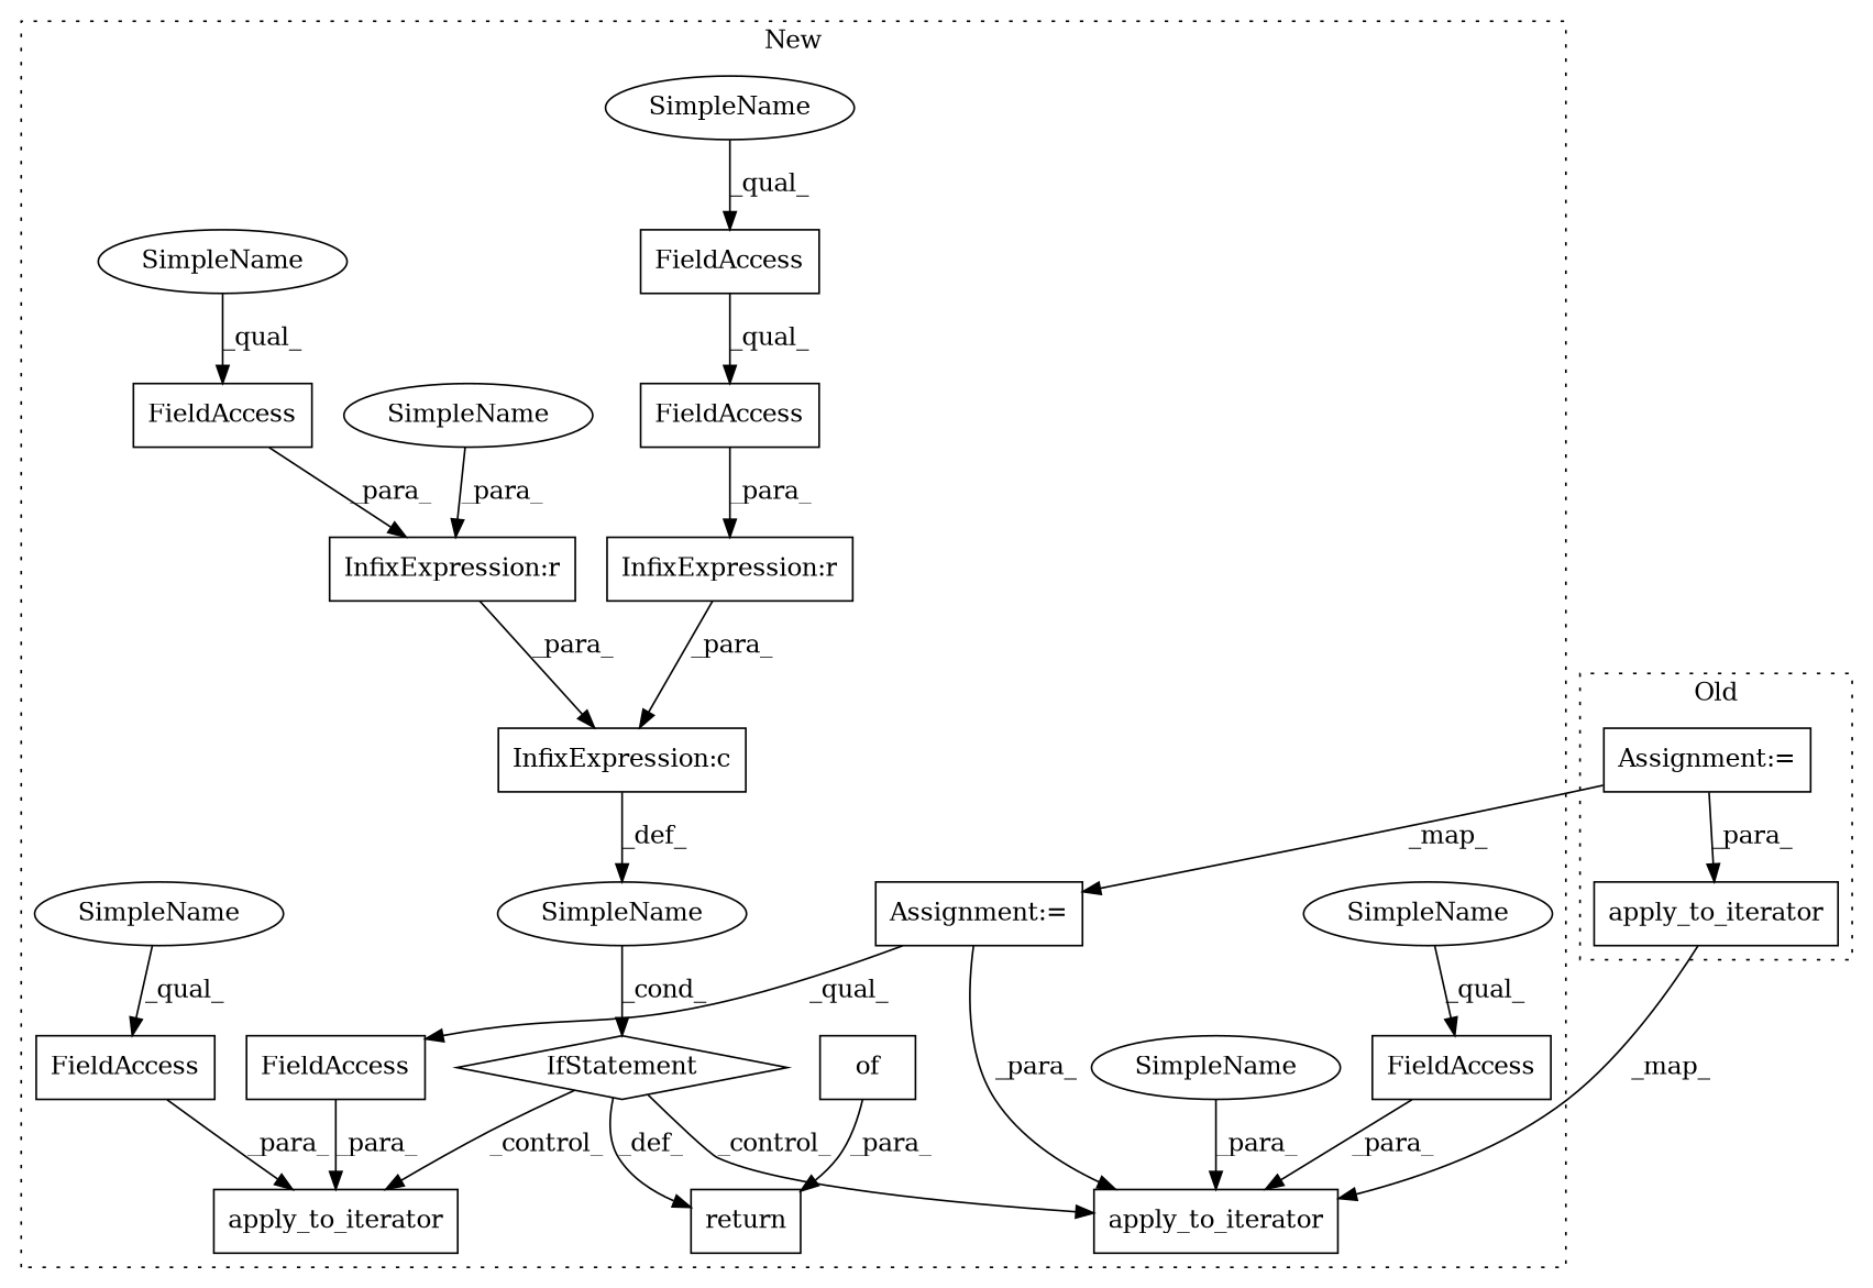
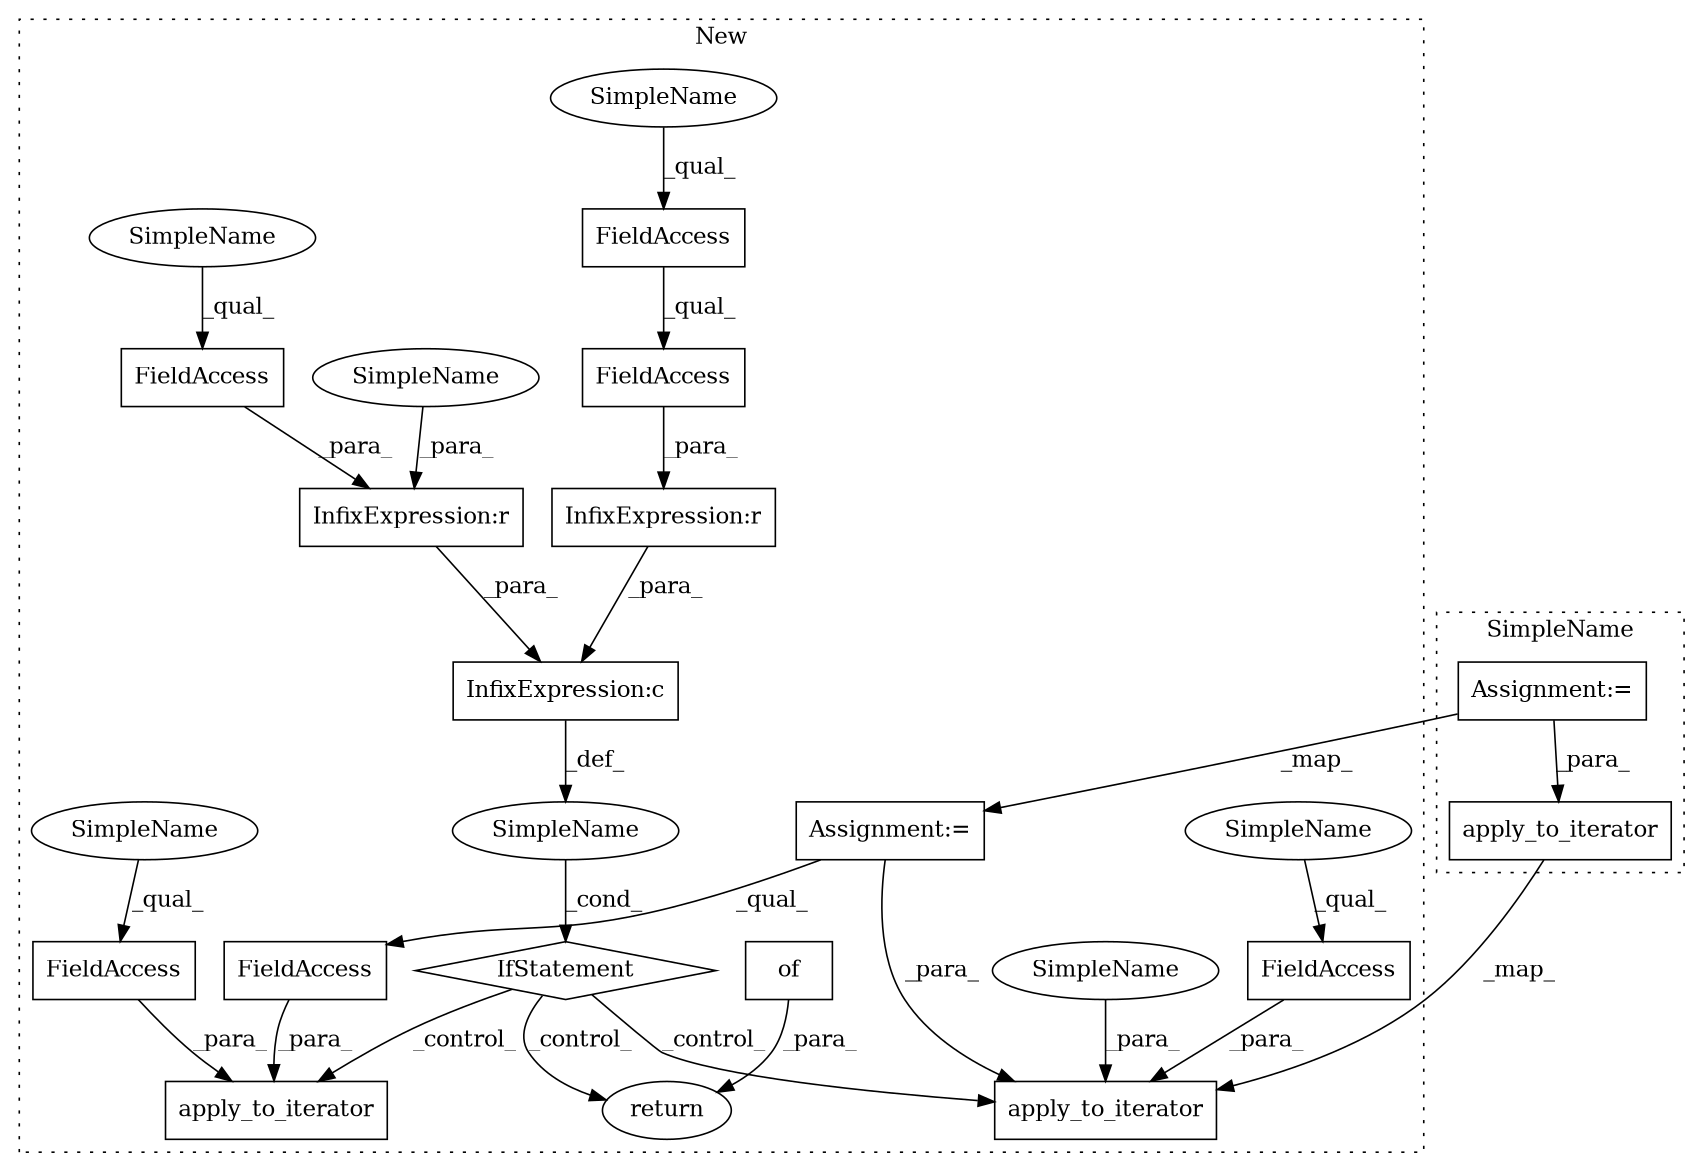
  digraph {
    node [a=42 l=4 s=1657 shape=box]
    n1 [a=32 l="18,1" label=apply_to_iterator s="1735,1770"]
    n2 [a=7 l=1 label="Assignment:=" s=1514]
    n3 [a=32 l="18,1" label=apply_to_iterator s="1687,1734"]
    n4 [a=27 label="InfixExpression:r" s=1671]
    n5 [a=27 label="InfixExpression:c" s=1652]
    n6 [a=27 label="InfixExpression:r" s=1643]
    n7 [a=32 l="18,1" label=apply_to_iterator s="2001,2046"]
    n8 [a=22 l=9 label=FieldAccess s=2037]
    n9 [a=22 l=9 label=FieldAccess s=1634]
    n10 [a=22 l=9 label=FieldAccess s=1725]
    n11 [a=22 l=9 label=FieldAccess]
    n12 [a=22 l=14 label=FieldAccess s=2019]
    n13 [a=22 l=14 label=FieldAccess]
    n14 [a=32 label=of s=1754]
    n15 [a=25 l="4,2" label=IfStatement s="1629,1677" shape=diamond]
    n16 [label=SimpleName shape=ellipse l="" s=""]
-   n17 [a=41 l=7 label=return s=1743]
+   n17 [a=41 l=7 label=return s=1743 shape=ellipse]
    n18 [a=7 l=1 label="Assignment:=" s=1601]
    n19 [label=SimpleName s=1720 shape=ellipse]
    n20 [label=SimpleName s=1647 shape=ellipse]
    n21 [label=SimpleName s=1725 shape=ellipse]
    n22 [label=SimpleName shape=ellipse]
    n23 [label=SimpleName s=1634 shape=ellipse]
    n24 [label=SimpleName s=2037 shape=ellipse]
    subgraph cluster_1 {
-     label=Old
+     label=SimpleName
      style=dotted
      n1
      n2
    }
    subgraph cluster_2 {
      label=New
      style=dotted
      n3
      n4
      n5
      n6
      n7
      n8
      n9
      n10
      n11
      n12
      n13
      n14
      n15
      n16
      n17
      n18
      n19
      n20
      n21
      n22
      n23
      n24
    }
    n1 -> n3 [label=_map_]
    n2 -> n1 [label=_para_]
    n2 -> n18 [label=_map_]
    n4 -> n5 [label=_para_]
    n5 -> n16 [label=_def_]
    n6 -> n5 [label=_para_]
    n8 -> n7 [label=_para_]
    n9 -> n6 [label=_para_]
    n10 -> n3 [label=_para_]
    n11 -> n13 [label=_qual_]
    n12 -> n7 [label=_para_]
    n13 -> n4 [label=_para_]
    n14 -> n17 [label=_para_]
    n15 -> n3 [label=_control_]
    n15 -> n7 [label=_control_]
-   n15 -> n17 [label=_def_]
+   n15 -> n17 [label=_control_]
    n16 -> n15 [label=_cond_]
    n18 -> n3 [label=_para_]
    n18 -> n12 [label=_qual_]
    n19 -> n3 [label=_para_]
    n20 -> n6 [label=_para_]
    n21 -> n10 [label=_qual_]
    n22 -> n11 [label=_qual_]
    n23 -> n9 [label=_qual_]
    n24 -> n8 [label=_qual_]
  }
